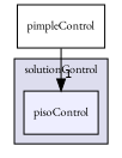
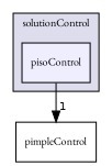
  digraph {
    compound=true
    fontname="EB Garamond"
    node [fontname="EB Garamond" fontsize=10 shape=box]
    n1 [fillcolor="#eeeeff" label=pisoControl pencolor=black style=filled]
    n2 [label=pimpleControl]
    subgraph cluster_1 {
      bgcolor="#ddddee"
      fontsize=10
      label=solutionControl
      pencolor=black
      n1
    }
-   n2 -> n1 [headlabel=1 labeldistance=1.5 labelfontname=Helvetica labelfontsize=10 fontname="EB Garamond"]
+   n1 -> n2 [headlabel=1 labeldistance=1.5 labelfontname=Helvetica labelfontsize=10 fontname="EB Garamond"]
  }
